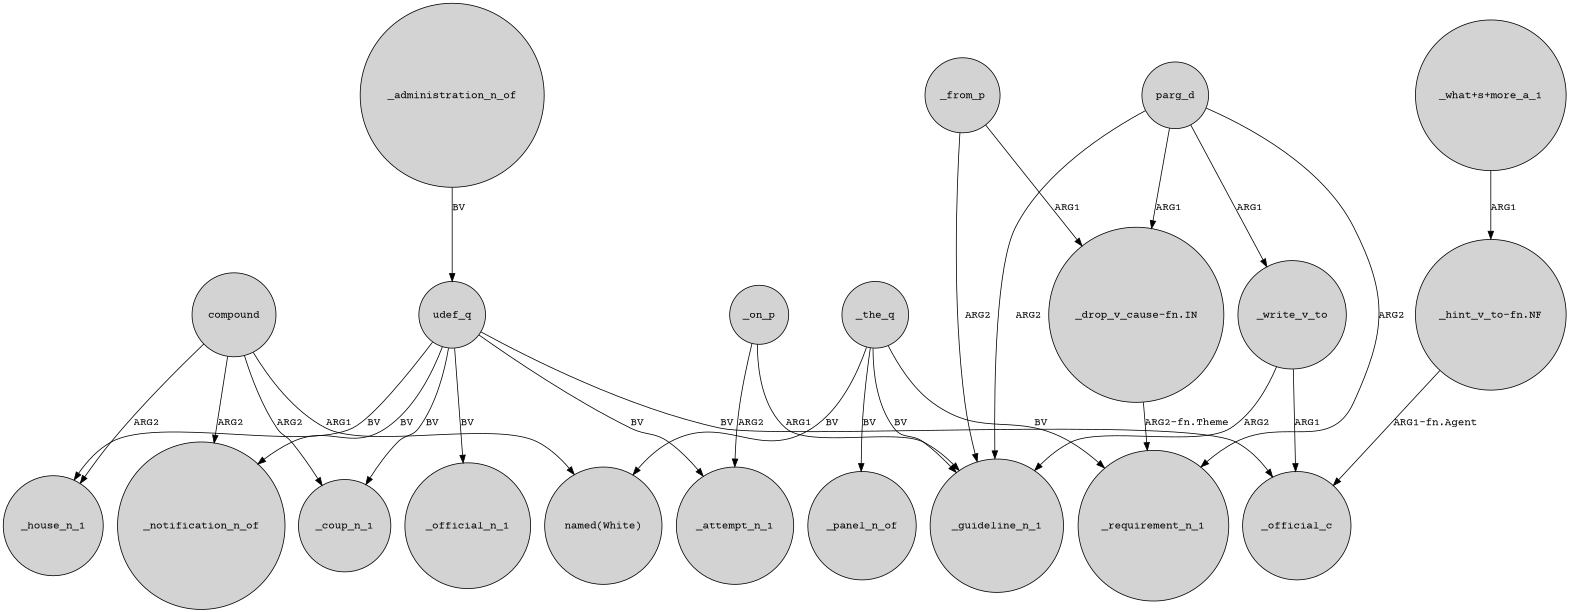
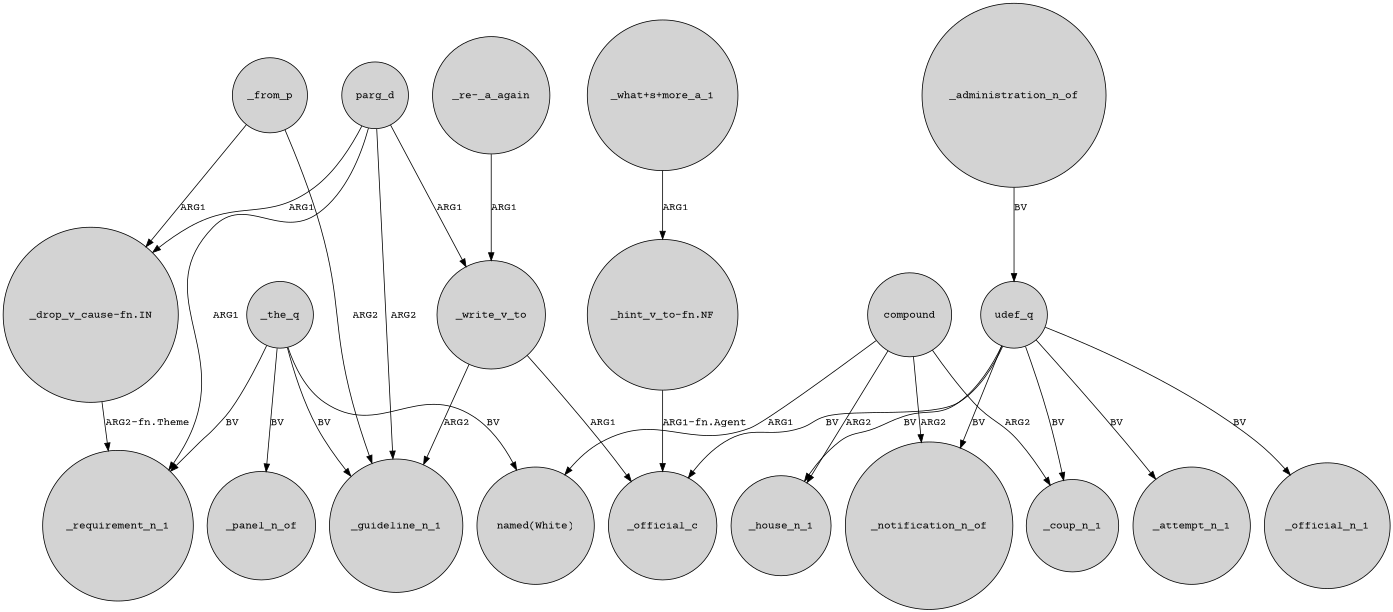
  digraph {
    fontname="Courier Prime"
    node [fontname="Courier Prime" shape=circle style=filled]
    edge [fontname="Courier Prime"]
    udef_q
    _coup_n_1
    n3 [label=_official_c]
    _attempt_n_1
    _house_n_1
    _official_n_1
    _notification_n_of
    _administration_n_of
    _from_p
    _guideline_n_1
    "_drop_v_cause-fn.IN"
    _requirement_n_1
    parg_d
    _write_v_to
    compound
    "named(White)"
    "_what+s+more_a_1"
    "_hint_v_to-fn.NF"
    _the_q
    _panel_n_of
-   _on_p
+   "_re-_a_again"
    udef_q -> _coup_n_1 [label=BV]
    udef_q -> n3 [label=BV]
    udef_q -> _attempt_n_1 [label=BV]
    udef_q -> _house_n_1 [label=BV]
    udef_q -> _official_n_1 [label=BV]
    udef_q -> _notification_n_of [label=BV]
    _administration_n_of -> udef_q [label=BV]
    _from_p -> _guideline_n_1 [label=ARG2]
    _from_p -> "_drop_v_cause-fn.IN" [label=ARG1]
    "_drop_v_cause-fn.IN" -> _requirement_n_1 [label="ARG2-fn.Theme"]
    parg_d -> _guideline_n_1 [label=ARG2]
    parg_d -> "_drop_v_cause-fn.IN" [label=ARG1]
-   parg_d -> _requirement_n_1 [label=ARG2]
+   parg_d -> _requirement_n_1 [label=ARG1]
    parg_d -> _write_v_to [label=ARG1]
    _write_v_to -> n3 [label=ARG1]
    _write_v_to -> _guideline_n_1 [label=ARG2]
    compound -> _coup_n_1 [label=ARG2]
    compound -> _house_n_1 [label=ARG2]
    compound -> _notification_n_of [label=ARG2]
    compound -> "named(White)" [label=ARG1]
    "_what+s+more_a_1" -> "_hint_v_to-fn.NF" [label=ARG1]
    "_hint_v_to-fn.NF" -> n3 [label="ARG1-fn.Agent"]
    _the_q -> _guideline_n_1 [label=BV]
    _the_q -> _requirement_n_1 [label=BV]
    _the_q -> "named(White)" [label=BV]
    _the_q -> _panel_n_of [label=BV]
-   _on_p -> _attempt_n_1 [label=ARG2]
-   _on_p -> _guideline_n_1 [label=ARG1]
+   "_re-_a_again" -> _write_v_to [label=ARG1]
  }
